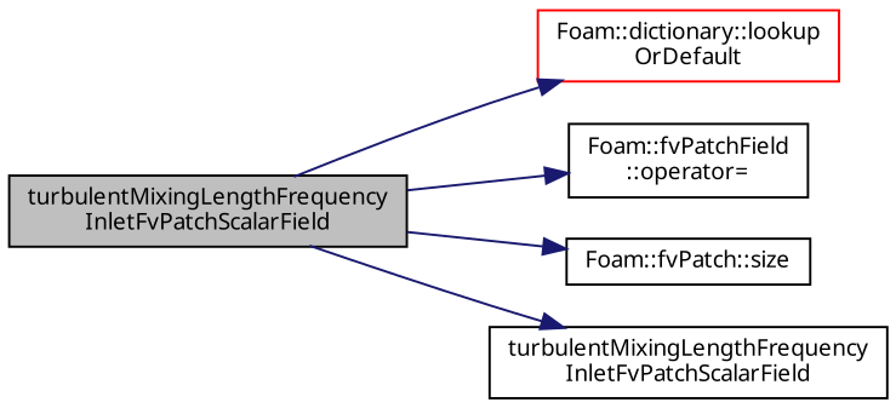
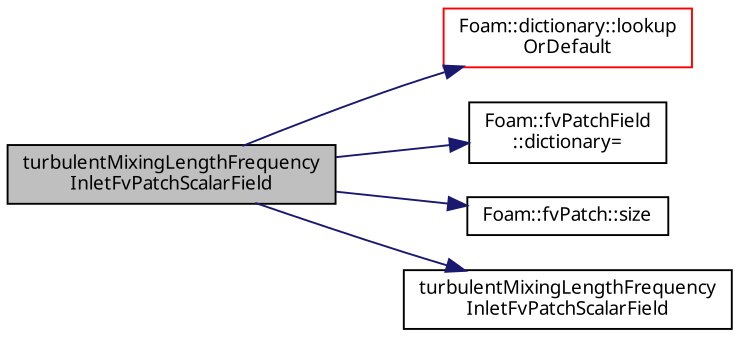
  digraph {
    rankdir=LR
    fontname="Noto Sans"
    node [color=black fontname="Noto Sans" fontsize=10 shape=record]
    edge [color=midnightblue fontname="Noto Sans" fontsize=10 labelfontname=FreeSans labelfontsize=10 style=solid]
    n1 [fillcolor=grey75 fontcolor=black height=0.2 label="turbulentMixingLengthFrequency\lInletFvPatchScalarField" style=filled width=0.4]
    n2 [color=red height=0.2 label="Foam::dictionary::lookup\lOrDefault" width=0.4]
-   n3 [height=0.2 label="Foam::fvPatchField\l::operator=" width=0.4]
+   n3 [height=0.2 label="Foam::fvPatchField\l::dictionary=" width=0.4]
    n4 [height=0.2 label="Foam::fvPatch::size" width=0.4]
    n5 [height=0.2 label="turbulentMixingLengthFrequency\lInletFvPatchScalarField" width=0.4]
    n1 -> n2
    n1 -> n3
    n1 -> n4
    n1 -> n5
  }
